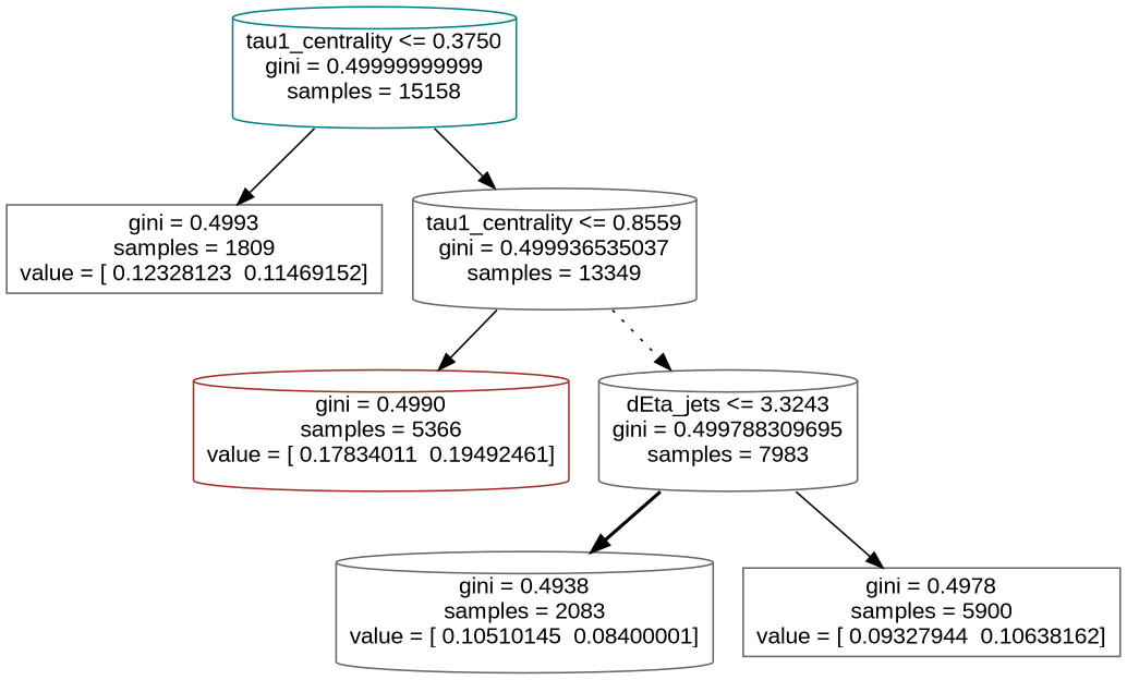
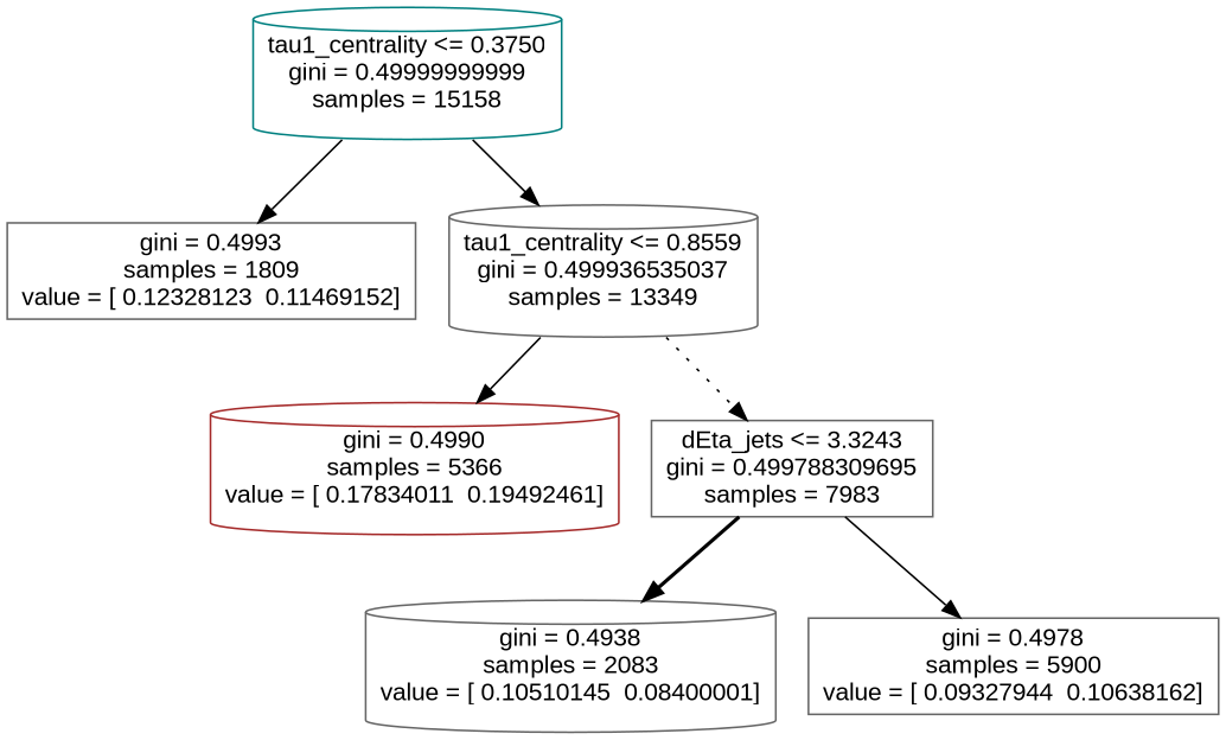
  digraph {
    fontname="Liberation Sans"
    node [shape=cylinder color=gray40 fontname="Liberation Sans"]
    edge [style=solid fontname="Liberation Sans"]
    n1 [label="tau1_centrality <= 0.3750\ngini = 0.49999999999\nsamples = 15158" color=teal]
    n2 [label="gini = 0.4993\nsamples = 1809\nvalue = [ 0.12328123  0.11469152]" shape=box]
    n3 [label="tau1_centrality <= 0.8559\ngini = 0.499936535037\nsamples = 13349"]
    n4 [label="gini = 0.4990\nsamples = 5366\nvalue = [ 0.17834011  0.19492461]" color=brown]
-   n5 [label="dEta_jets <= 3.3243\ngini = 0.499788309695\nsamples = 7983"]
+   n5 [label="dEta_jets <= 3.3243\ngini = 0.499788309695\nsamples = 7983" shape=box]
    n6 [label="gini = 0.4938\nsamples = 2083\nvalue = [ 0.10510145  0.08400001]"]
    n7 [label="gini = 0.4978\nsamples = 5900\nvalue = [ 0.09327944  0.10638162]" shape=box]
    n1 -> n2
    n1 -> n3
    n3 -> n4
    n3 -> n5 [style=dotted]
    n5 -> n6 [style=bold]
    n5 -> n7
  }
